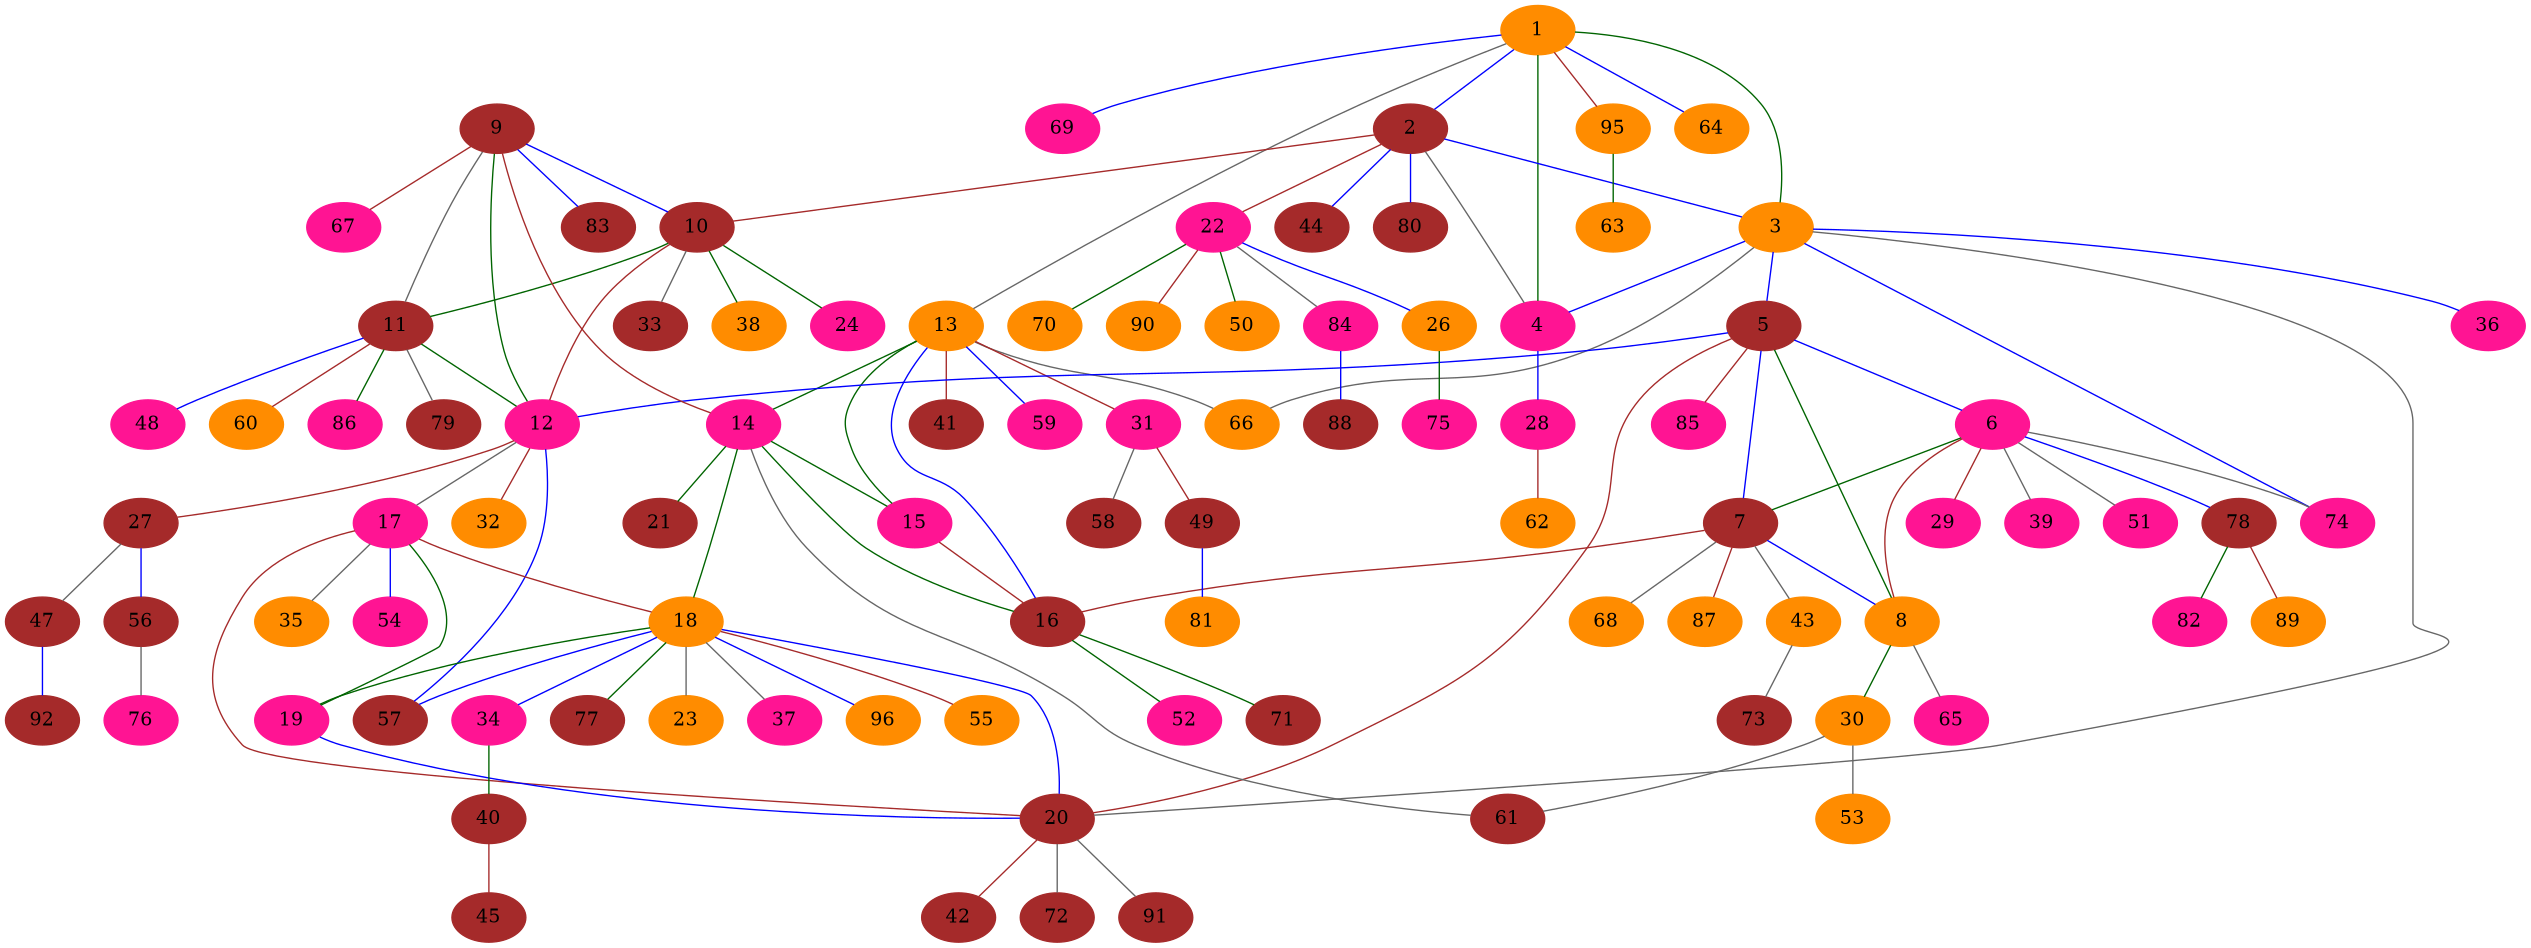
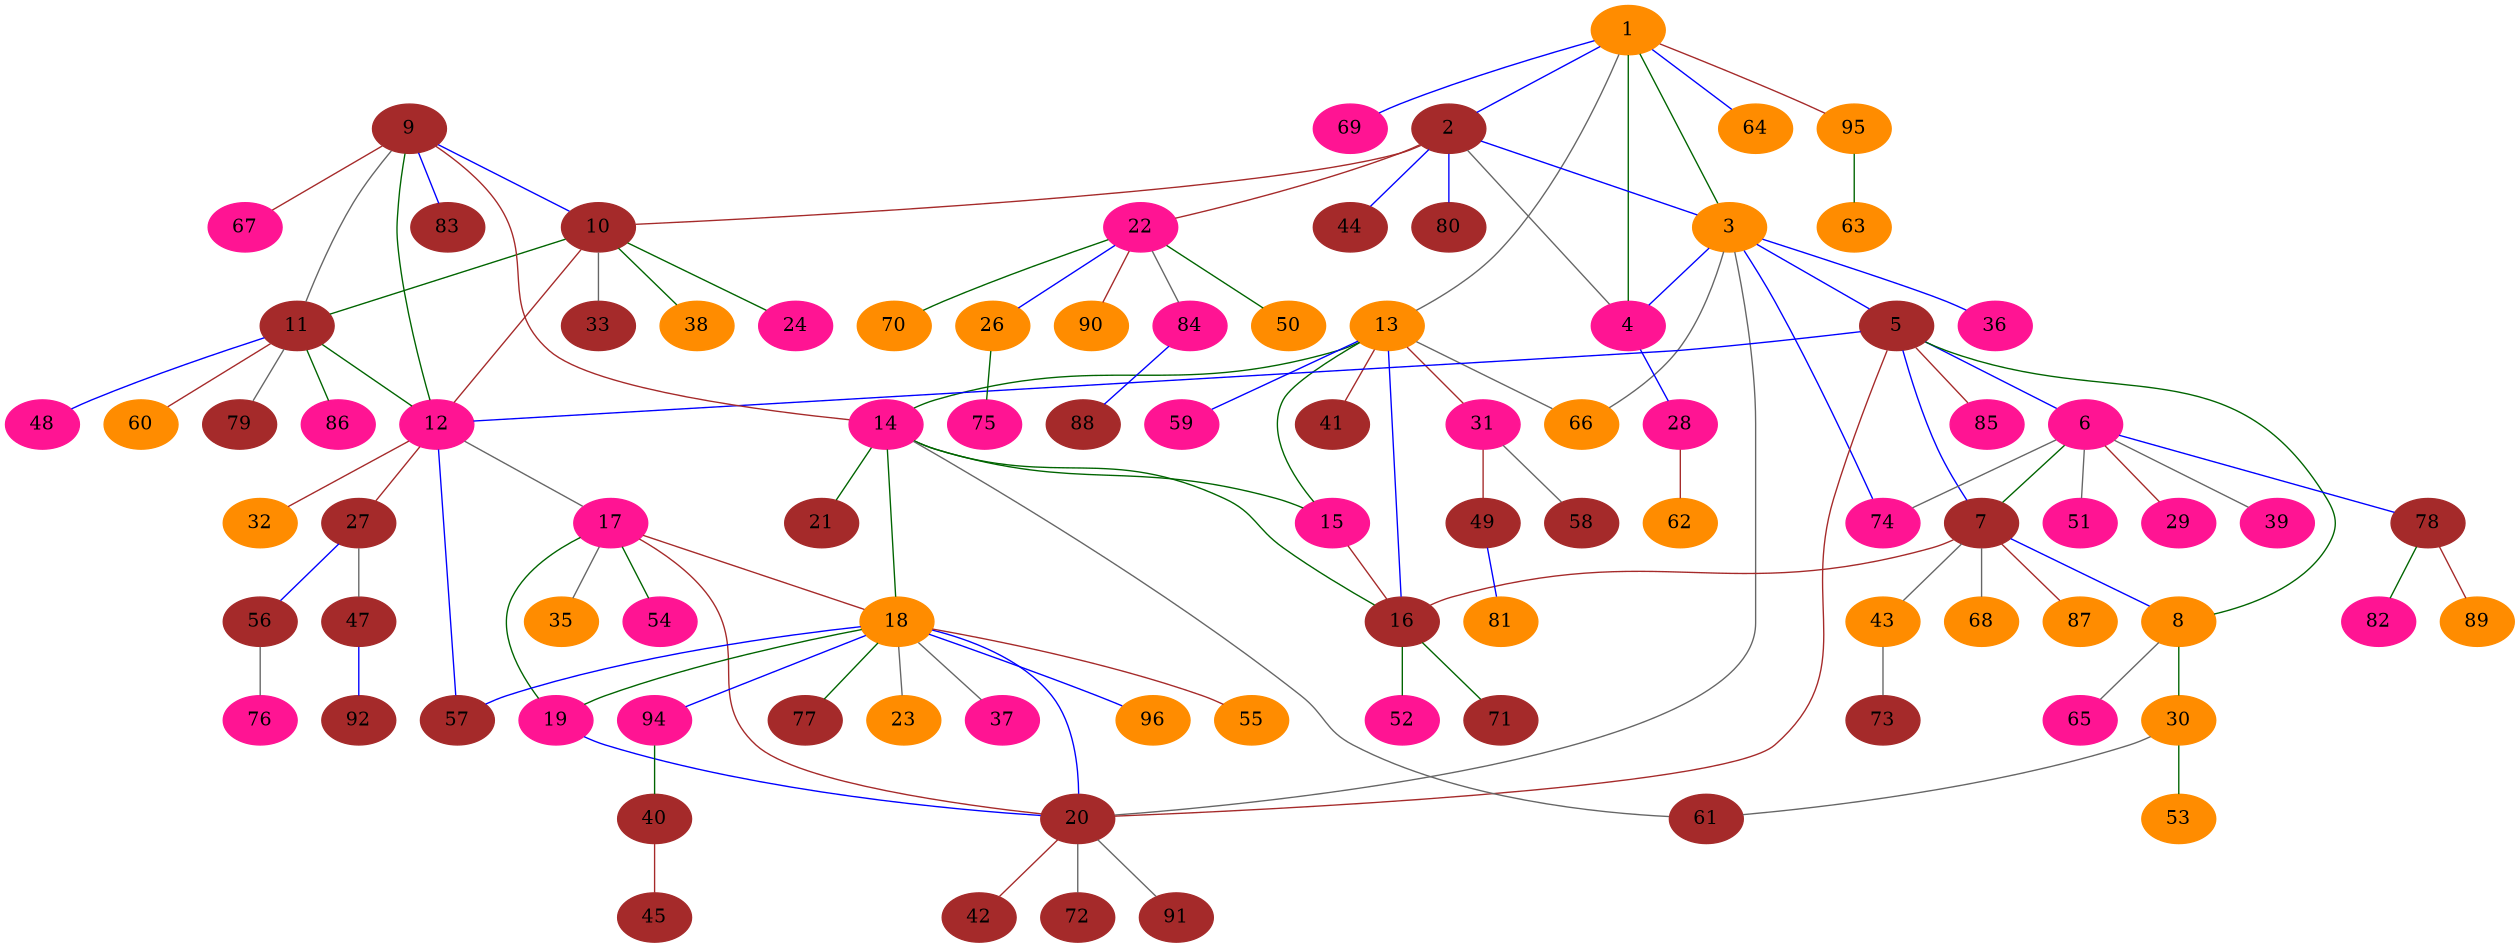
  graph {
    node [color=brown style=filled]
    edge [color=blue]
    1 [color=darkorange]
    2
    3 [color=darkorange]
    4 [color=deeppink]
    13 [color=darkorange]
    n6 [color=darkorange label=95]
    64 [color=darkorange]
    69 [color=deeppink]
    10
    22 [color=deeppink]
    44
    80
    5
    20
    36 [color=deeppink]
    66 [color=darkorange]
    74 [color=deeppink]
    28 [color=deeppink]
    16
    14 [color=deeppink]
    15 [color=deeppink]
    31 [color=deeppink]
    41
    59 [color=deeppink]
    63 [color=darkorange]
    12 [color=deeppink]
    11
    24 [color=deeppink]
    33
    38 [color=darkorange]
    26 [color=darkorange]
    50 [color=darkorange]
    70 [color=darkorange]
    84 [color=deeppink]
    90 [color=darkorange]
    6 [color=deeppink]
    7
    8 [color=darkorange]
    85 [color=deeppink]
    42
    72
    91
    62 [color=darkorange]
    29 [color=deeppink]
    39 [color=deeppink]
    51 [color=deeppink]
    78
    43 [color=darkorange]
    68 [color=darkorange]
    87 [color=darkorange]
    30 [color=darkorange]
    65 [color=deeppink]
    17 [color=deeppink]
    27
    32 [color=darkorange]
    57
    82 [color=deeppink]
    89 [color=darkorange]
    52 [color=deeppink]
    71
    73
    61
    53 [color=darkorange]
    9
    67 [color=deeppink]
    83
    48 [color=deeppink]
    60 [color=darkorange]
    79
    86 [color=deeppink]
    18 [color=darkorange]
    21
    19 [color=deeppink]
    35 [color=darkorange]
    54 [color=deeppink]
    47
    56
    49
    58
    23 [color=darkorange]
-   34 [color=deeppink]
+   34 [color=deeppink label=94]
    37 [color=deeppink]
    n83 [color=darkorange label=96]
    55 [color=darkorange]
    77
    40
    75 [color=deeppink]
    88
    92
    76 [color=deeppink]
    81 [color=darkorange]
    45
    1 -- 2
    1 -- 3 [color=darkgreen]
    1 -- 4 [color=darkgreen]
    1 -- 13 [color=gray40]
    1 -- n6 [color=brown]
    1 -- 64
    1 -- 69
    2 -- 3
    2 -- 4 [color=gray40]
    2 -- 10 [color=brown]
    2 -- 22 [color=brown]
    2 -- 44
    2 -- 80
    3 -- 4
    3 -- 5
    3 -- 20 [color=gray40]
    3 -- 36
    3 -- 66 [color=gray40]
    3 -- 74
    4 -- 28
    13 -- 66 [color=gray40]
    13 -- 16
    13 -- 14 [color=darkgreen]
    13 -- 15 [color=darkgreen]
    13 -- 31 [color=brown]
    13 -- 41 [color=brown]
    13 -- 59
    n6 -- 63 [color=darkgreen]
    10 -- 12 [color=brown]
    10 -- 11 [color=darkgreen]
    10 -- 24 [color=darkgreen]
    10 -- 33 [color=gray40]
    10 -- 38 [color=darkgreen]
    22 -- 26
    22 -- 50 [color=darkgreen]
    22 -- 70 [color=darkgreen]
    22 -- 84 [color=gray40]
    22 -- 90 [color=brown]
    5 -- 20 [color=brown]
    5 -- 12
    5 -- 6
    5 -- 7
    5 -- 8 [color=darkgreen]
    5 -- 85 [color=brown]
    20 -- 42 [color=brown]
    20 -- 72 [color=gray40]
    20 -- 91 [color=gray40]
    28 -- 62 [color=brown]
    16 -- 52 [color=darkgreen]
    16 -- 71 [color=darkgreen]
    14 -- 16 [color=darkgreen]
    14 -- 15 [color=darkgreen]
    14 -- 61 [color=gray40]
    14 -- 18 [color=darkgreen]
    14 -- 21 [color=darkgreen]
    15 -- 16 [color=brown]
    31 -- 49 [color=brown]
    31 -- 58 [color=gray40]
    12 -- 17 [color=gray40]
    12 -- 27 [color=brown]
    12 -- 32 [color=brown]
    12 -- 57
    11 -- 12 [color=darkgreen]
    11 -- 48
    11 -- 60 [color=brown]
    11 -- 79 [color=gray40]
    11 -- 86 [color=darkgreen]
    26 -- 75 [color=darkgreen]
    84 -- 88
    6 -- 74 [color=gray40]
    6 -- 7 [color=darkgreen]
-   6 -- 8 [color=brown]
    6 -- 29 [color=brown]
    6 -- 39 [color=gray40]
    6 -- 51 [color=gray40]
    6 -- 78
    7 -- 16 [color=brown]
    7 -- 8
    7 -- 43 [color=gray40]
    7 -- 68 [color=gray40]
    7 -- 87 [color=brown]
    8 -- 30 [color=darkgreen]
    8 -- 65 [color=gray40]
    78 -- 82 [color=darkgreen]
    78 -- 89 [color=brown]
    43 -- 73 [color=gray40]
    30 -- 61 [color=gray40]
-   30 -- 53 [color=gray40]
+   30 -- 53 [color=darkgreen]
    17 -- 20 [color=brown]
    17 -- 18 [color=brown]
    17 -- 19 [color=darkgreen]
    17 -- 35 [color=gray40]
-   17 -- 54
+   17 -- 54 [color=darkgreen]
    27 -- 47 [color=gray40]
    27 -- 56
    9 -- 10
    9 -- 14 [color=brown]
    9 -- 12 [color=darkgreen]
    9 -- 11 [color=gray40]
    9 -- 67 [color=brown]
    9 -- 83
    18 -- 20
    18 -- 57
    18 -- 19 [color=darkgreen]
    18 -- 23 [color=gray40]
    18 -- 34
    18 -- 37 [color=gray40]
    18 -- n83
    18 -- 55 [color=brown]
    18 -- 77 [color=darkgreen]
    19 -- 20
    47 -- 92
    56 -- 76 [color=gray40]
    49 -- 81
    34 -- 40 [color=darkgreen]
    40 -- 45 [color=brown]
  }
